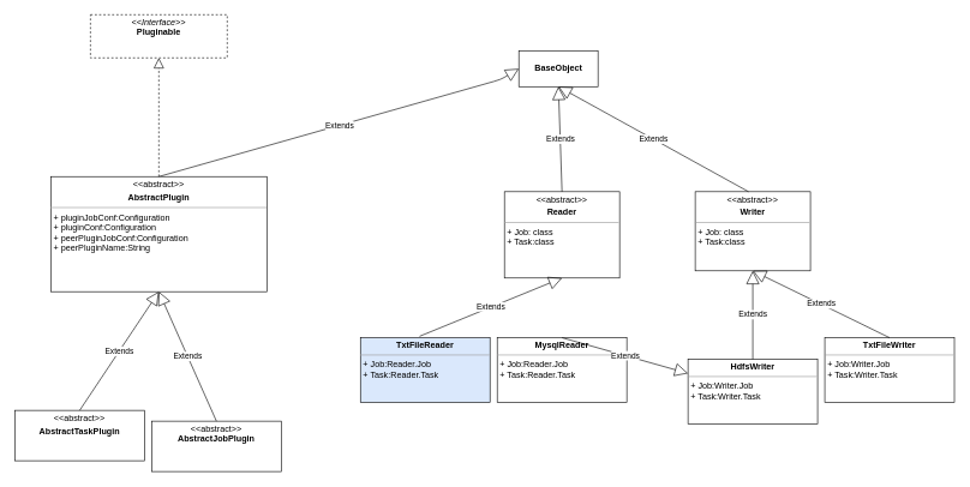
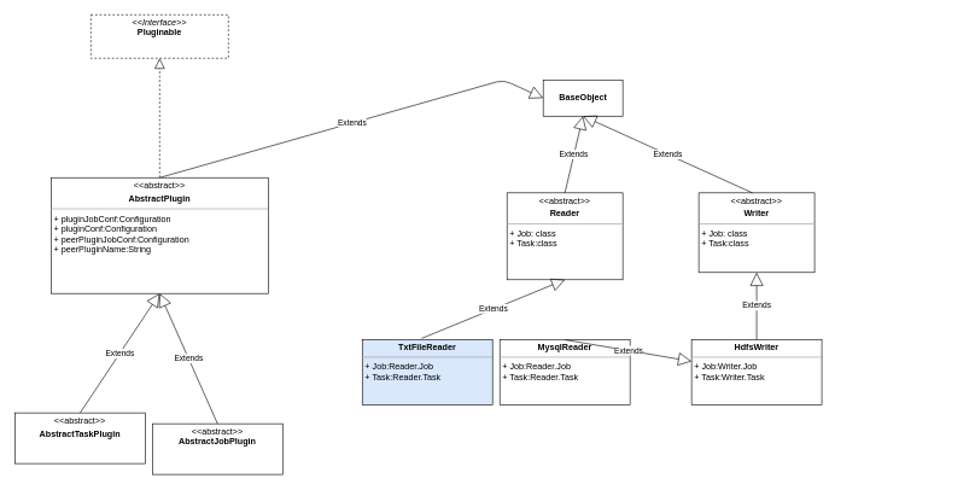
  <mxCell id="0" />
  <mxCell id="1" parent="0" />
- <mxCell id="2" value="BaseObject" style="html=1;fontStyle=1" parent="1" vertex="1"><mxGeometry x="720" y="70" width="110" height="50" as="geometry" /></mxCell>
+ <mxCell id="2" value="BaseObject" style="html=1;fontStyle=1" parent="1" vertex="1"><mxGeometry x="750" y="110" width="110" height="50" as="geometry" /></mxCell>
  <mxCell id="3" value="&lt;p style=&quot;margin: 0px ; margin-top: 4px ; text-align: center&quot;&gt;&amp;lt;&amp;lt;abstract&amp;gt;&amp;gt;&lt;/p&gt;&lt;p style=&quot;margin: 0px ; margin-top: 4px ; text-align: center&quot;&gt;&lt;b&gt;Writer&lt;/b&gt;&lt;/p&gt;&lt;hr size=&quot;1&quot;&gt;&lt;p style=&quot;margin: 0px ; margin-left: 4px&quot;&gt;+ Job: class&lt;/p&gt;&lt;p style=&quot;margin: 0px ; margin-left: 4px&quot;&gt;+ Task:class&lt;/p&gt;&lt;p style=&quot;margin: 0px ; margin-left: 4px&quot;&gt;&lt;br&gt;&lt;/p&gt;" style="verticalAlign=top;align=left;overflow=fill;fontSize=12;fontFamily=Helvetica;html=1;" parent="1" vertex="1"><mxGeometry x="965" y="266" width="160" height="110" as="geometry" /></mxCell>
  <mxCell id="4" value="&lt;p style=&quot;margin: 0px ; margin-top: 4px ; text-align: center&quot;&gt;&amp;lt;&amp;lt;abstract&amp;gt;&amp;gt;&lt;/p&gt;&lt;p style=&quot;margin: 0px ; margin-top: 4px ; text-align: center&quot;&gt;&lt;b&gt;Reader&lt;/b&gt;&lt;/p&gt;&lt;hr size=&quot;1&quot;&gt;&lt;p style=&quot;margin: 0px ; margin-left: 4px&quot;&gt;+ Job: class&lt;/p&gt;&lt;p style=&quot;margin: 0px ; margin-left: 4px&quot;&gt;+ Task:class&lt;/p&gt;&lt;p style=&quot;margin: 0px ; margin-left: 4px&quot;&gt;&lt;br&gt;&lt;/p&gt;" style="verticalAlign=top;align=left;overflow=fill;fontSize=12;fontFamily=Helvetica;html=1;" parent="1" vertex="1"><mxGeometry x="700" y="266" width="160" height="120" as="geometry" /></mxCell>
  <mxCell id="5" value="Extends" style="endArrow=block;endSize=16;endFill=0;html=1;entryX=0.5;entryY=1;entryDx=0;entryDy=0;exitX=0.5;exitY=0;exitDx=0;exitDy=0;" parent="1" source="4" target="2" edge="1"><mxGeometry width="160" relative="1" as="geometry"><mxPoint x="425" y="506" as="sourcePoint" /><mxPoint x="585" y="506" as="targetPoint" /></mxGeometry></mxCell>
  <mxCell id="6" value="Extends" style="endArrow=block;endSize=16;endFill=0;html=1;entryX=0.5;entryY=1;entryDx=0;entryDy=0;exitX=0.463;exitY=0;exitDx=0;exitDy=0;exitPerimeter=0;" parent="1" source="3" target="2" edge="1"><mxGeometry width="160" relative="1" as="geometry"><mxPoint x="805" y="216" as="sourcePoint" /><mxPoint x="1000" y="106" as="targetPoint" /></mxGeometry></mxCell>
  <mxCell id="7" value="&lt;p style=&quot;margin: 0px ; margin-top: 4px ; text-align: center&quot;&gt;&amp;lt;&amp;lt;abstract&amp;gt;&amp;gt;&lt;br&gt;&lt;b&gt;AbstractJobPlugin&lt;/b&gt;&lt;/p&gt;" style="verticalAlign=top;align=left;overflow=fill;fontSize=12;fontFamily=Helvetica;html=1;" parent="1" vertex="1"><mxGeometry x="210" y="585" width="180" height="70" as="geometry" /></mxCell>
  <mxCell id="8" value="&lt;p style=&quot;margin: 0px ; margin-top: 4px ; text-align: center&quot;&gt;&amp;lt;&amp;lt;abstract&amp;gt;&amp;gt;&lt;/p&gt;&lt;p style=&quot;margin: 0px ; margin-top: 4px ; text-align: center&quot;&gt;&lt;b&gt;AbstractTaskPlugin&lt;/b&gt;&lt;/p&gt;" style="verticalAlign=top;align=left;overflow=fill;fontSize=12;fontFamily=Helvetica;html=1;" parent="1" vertex="1"><mxGeometry x="20" y="570" width="180" height="70" as="geometry" /></mxCell>
  <mxCell id="9" value="Extends" style="endArrow=block;endSize=16;endFill=0;html=1;entryX=0;entryY=0.5;entryDx=0;entryDy=0;exitX=0.5;exitY=0;exitDx=0;exitDy=0;" parent="1" source="12" target="2" edge="1"><mxGeometry width="160" relative="1" as="geometry"><mxPoint x="775" y="276" as="sourcePoint" /><mxPoint x="785" y="256" as="targetPoint" /><Array as="points"><mxPoint x="695" y="110" /></Array></mxGeometry></mxCell>
  <mxCell id="10" value="Extends" style="endArrow=block;endSize=16;endFill=0;html=1;entryX=0.5;entryY=1;entryDx=0;entryDy=0;exitX=0.5;exitY=0;exitDx=0;exitDy=0;" parent="1" source="7" target="12" edge="1"><mxGeometry width="160" relative="1" as="geometry"><mxPoint x="-60" y="520" as="sourcePoint" /><mxPoint x="220" y="290" as="targetPoint" /></mxGeometry></mxCell>
  <mxCell id="11" value="Extends" style="endArrow=block;endSize=16;endFill=0;html=1;entryX=0.5;entryY=1;entryDx=0;entryDy=0;exitX=0.5;exitY=0;exitDx=0;exitDy=0;" parent="1" source="8" target="12" edge="1"><mxGeometry width="160" relative="1" as="geometry"><mxPoint x="220" y="430" as="sourcePoint" /><mxPoint x="220" y="290" as="targetPoint" /></mxGeometry></mxCell>
  <mxCell id="12" value="&lt;p style=&quot;margin: 0px ; margin-top: 4px ; text-align: center&quot;&gt;&amp;lt;&amp;lt;abstract&amp;gt;&amp;gt;&lt;/p&gt;&lt;p style=&quot;margin: 0px ; margin-top: 4px ; text-align: center&quot;&gt;&lt;b&gt;AbstractPlugin&lt;/b&gt;&lt;/p&gt;&lt;hr size=&quot;1&quot;&gt;&lt;p style=&quot;margin: 0px ; margin-left: 4px&quot;&gt;+ pluginJobConf:Configuration&lt;/p&gt;&lt;p style=&quot;margin: 0px ; margin-left: 4px&quot;&gt;+ pluginConf:Configuration&lt;/p&gt;&lt;p style=&quot;margin: 0px ; margin-left: 4px&quot;&gt;+&amp;nbsp;peerPluginJobConf:Configuration&lt;/p&gt;&lt;p style=&quot;margin: 0px ; margin-left: 4px&quot;&gt;+&amp;nbsp;peerPluginName:String&lt;/p&gt;" style="verticalAlign=top;align=left;overflow=fill;fontSize=12;fontFamily=Helvetica;html=1;" parent="1" vertex="1"><mxGeometry x="70" y="245" width="300" height="160" as="geometry" /></mxCell>
  <mxCell id="13" value="&lt;p style=&quot;margin: 0px ; margin-top: 4px ; text-align: center&quot;&gt;&lt;b&gt;MysqlReader&lt;/b&gt;&lt;/p&gt;&lt;hr size=&quot;1&quot;&gt;&lt;p style=&quot;margin: 0px ; margin-left: 4px&quot;&gt;+ Job:Reader.Job&lt;/p&gt;&lt;p style=&quot;margin: 0px ; margin-left: 4px&quot;&gt;+ Task:Reader.Task&lt;/p&gt;" style="verticalAlign=top;align=left;overflow=fill;fontSize=12;fontFamily=Helvetica;html=1;" parent="1" vertex="1"><mxGeometry x="690" y="469" width="180" height="90" as="geometry" /></mxCell>
  <mxCell id="14" value="Extends" style="endArrow=block;endSize=16;endFill=0;html=1;exitX=0.5;exitY=0;exitDx=0;exitDy=0;" parent="1" source="13" target="15" edge="1"><mxGeometry width="160" relative="1" as="geometry"><mxPoint x="395" y="426" as="sourcePoint" /><mxPoint x="555" y="426" as="targetPoint" /></mxGeometry></mxCell>
- <mxCell id="15" value="&lt;p style=&quot;margin: 0px ; margin-top: 4px ; text-align: center&quot;&gt;&lt;b&gt;HdfsWriter&lt;/b&gt;&lt;/p&gt;&lt;hr size=&quot;1&quot;&gt;&lt;p style=&quot;margin: 0px ; margin-left: 4px&quot;&gt;+ Job:Writer.Job&lt;/p&gt;&lt;p style=&quot;margin: 0px ; margin-left: 4px&quot;&gt;+ Task:Writer.Task&lt;/p&gt;" style="verticalAlign=top;align=left;overflow=fill;fontSize=12;fontFamily=Helvetica;html=1;" parent="1" vertex="1"><mxGeometry x="955" y="499" width="180" height="90" as="geometry" /></mxCell>
+ <mxCell id="15" value="&lt;p style=&quot;margin: 0px ; margin-top: 4px ; text-align: center&quot;&gt;&lt;b&gt;HdfsWriter&lt;/b&gt;&lt;/p&gt;&lt;hr size=&quot;1&quot;&gt;&lt;p style=&quot;margin: 0px ; margin-left: 4px&quot;&gt;+ Job:Writer.Job&lt;/p&gt;&lt;p style=&quot;margin: 0px ; margin-left: 4px&quot;&gt;+ Task:Writer.Task&lt;/p&gt;" style="verticalAlign=top;align=left;overflow=fill;fontSize=12;fontFamily=Helvetica;html=1;" parent="1" vertex="1"><mxGeometry x="955" y="469" width="180" height="90" as="geometry" /></mxCell>
  <mxCell id="16" value="Extends" style="endArrow=block;endSize=16;endFill=0;html=1;entryX=0.5;entryY=1;entryDx=0;entryDy=0;exitX=0.5;exitY=0;exitDx=0;exitDy=0;" parent="1" source="15" target="3" edge="1"><mxGeometry width="160" relative="1" as="geometry"><mxPoint x="975" y="436" as="sourcePoint" /><mxPoint x="1135" y="436" as="targetPoint" /><Array as="points" /></mxGeometry></mxCell>
  <mxCell id="17" value="&lt;p style=&quot;margin: 0px ; margin-top: 4px ; text-align: center&quot;&gt;&lt;i&gt;&amp;lt;&amp;lt;Interface&amp;gt;&amp;gt;&lt;/i&gt;&lt;br&gt;&lt;b&gt;Pluginable&lt;/b&gt;&lt;/p&gt;&lt;p style=&quot;margin: 0px ; margin-left: 4px&quot;&gt;&lt;br&gt;&lt;/p&gt;" style="verticalAlign=top;align=left;overflow=fill;fontSize=12;fontFamily=Helvetica;html=1;dashed=1;" parent="1" vertex="1"><mxGeometry x="125" y="20" width="190" height="60" as="geometry" /></mxCell>
  <mxCell id="18" value="" style="endArrow=block;dashed=1;endFill=0;endSize=12;html=1;entryX=0.5;entryY=1;entryDx=0;entryDy=0;exitX=0.5;exitY=0;exitDx=0;exitDy=0;" parent="1" source="12" target="17" edge="1"><mxGeometry width="160" relative="1" as="geometry"><mxPoint x="775" y="70" as="sourcePoint" /><mxPoint x="725" y="30" as="targetPoint" /></mxGeometry></mxCell>
  <mxCell id="19" value="&lt;p style=&quot;margin: 0px ; margin-top: 4px ; text-align: center&quot;&gt;&lt;b&gt;TxtFileReader&lt;/b&gt;&lt;/p&gt;&lt;hr size=&quot;1&quot;&gt;&lt;p style=&quot;margin: 0px ; margin-left: 4px&quot;&gt;+ Job:Reader.Job&lt;/p&gt;&lt;p style=&quot;margin: 0px ; margin-left: 4px&quot;&gt;+ Task:Reader.Task&lt;/p&gt;" style="verticalAlign=top;align=left;overflow=fill;fontSize=12;fontFamily=Helvetica;html=1;fillColor=#dae8fc;" parent="1" vertex="1"><mxGeometry x="500" y="469" width="180" height="90" as="geometry" /></mxCell>
  <mxCell id="20" value="Extends" style="endArrow=block;endSize=16;endFill=0;html=1;exitX=0.456;exitY=-0.022;exitDx=0;exitDy=0;exitPerimeter=0;entryX=0.5;entryY=1;entryDx=0;entryDy=0;" parent="1" source="19" target="4" edge="1"><mxGeometry width="160" relative="1" as="geometry"><mxPoint x="255" y="410" as="sourcePoint" /><mxPoint x="485" y="390" as="targetPoint" /></mxGeometry></mxCell>
- <mxCell id="21" value="&lt;p style=&quot;margin: 0px ; margin-top: 4px ; text-align: center&quot;&gt;&lt;b&gt;TxtFileWriter&lt;/b&gt;&lt;/p&gt;&lt;hr size=&quot;1&quot;&gt;&lt;p style=&quot;margin: 0px ; margin-left: 4px&quot;&gt;+ Job:Writer.Job&lt;/p&gt;&lt;p style=&quot;margin: 0px ; margin-left: 4px&quot;&gt;+ Task:Writer.Task&lt;/p&gt;" style="verticalAlign=top;align=left;overflow=fill;fontSize=12;fontFamily=Helvetica;html=1;" parent="1" vertex="1"><mxGeometry x="1145" y="469" width="180" height="90" as="geometry" /></mxCell>
- <mxCell id="22" value="Extends" style="endArrow=block;endSize=16;endFill=0;html=1;entryX=0.5;entryY=1;entryDx=0;entryDy=0;exitX=0.5;exitY=0;exitDx=0;exitDy=0;" parent="1" source="21" target="3" edge="1"><mxGeometry width="160" relative="1" as="geometry"><mxPoint x="1165" y="410" as="sourcePoint" /><mxPoint x="1165" y="317" as="targetPoint" /><Array as="points" /></mxGeometry></mxCell>
